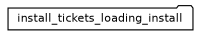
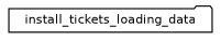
  digraph {
    rankdir=TB
-   n1 [color=black fillcolor=white fontname=Helvetica fontsize=10 height=0.2 label=install_tickets_loading_install shape=folder style=filled width=0.4]
+   n1 [color=black fillcolor=white fontname=Helvetica fontsize=10 height=0.2 label=install_tickets_loading_data shape=folder style=filled width=0.4]
  }
